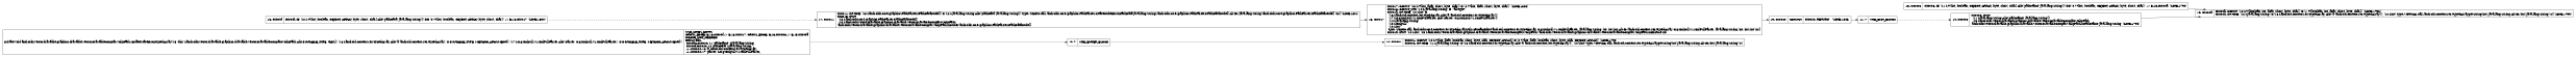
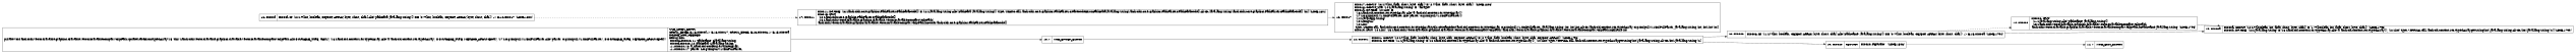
  digraph {
    rankdir=LR
    node [shape=record]
    n1 [label="{10\:\ ?|MTH_ENTER_BLOCK\l}"]
    n2 [label="{12\:\ 0x0001|0x0001: CONST  (r0 I:??[int, float, boolean, short, byte, char, OBJECT, ARRAY]) = (0 ??[int, float, boolean, short, byte, char, OBJECT, ARRAY])  (LINE:1793)\l0x0002: INVOKE  (r1 I:java.lang.String) = (r6 I:android.content.res.TypedArray A[D('a' android.content.res.TypedArray)]), (r0 I:int) type: VIRTUAL call: android.content.res.TypedArray.getString(int):java.lang.String A[MD:(int):java.lang.String (c)]\l}"]
    n3 [label="{13\:\ 0x0006|0x0006: IF  (r1 I:??[int, boolean, OBJECT, ARRAY, byte, short, char] A[D('pathName' java.lang.String)]) == (0 ??[int, boolean, OBJECT, ARRAY, byte, short, char])  \-\> B:15:0x000a  (LINE:1794)\l}"]
    n4 [label="{14\:\ 0x0008|0x0008: IPUT  \l  (r1 I:java.lang.String A[D('pathName' java.lang.String)])\l  (r5 I:androidx.vectordrawable.graphics.drawable.VectorDrawableCompat$VClipPath)\l androidx.vectordrawable.graphics.drawable.VectorDrawableCompat.VClipPath.mPathName java.lang.String  (LINE:1795)\l}"]
    n5 [label="{15\:\ 0x000a|0x000a: CONST  (r2 I:??[boolean, int, float, short, byte, char]) = (1 ??[boolean, int, float, short, byte, char])  (LINE:1798)\l0x000b: INVOKE  (r2 I:java.lang.String) = (r6 I:android.content.res.TypedArray A[D('a' android.content.res.TypedArray)]), (r2 I:int) type: VIRTUAL call: android.content.res.TypedArray.getString(int):java.lang.String A[MD:(int):java.lang.String (c)] (LINE:1799)\l}"]
    n6 [label="{16\:\ 0x000f|0x000f: IF  (r2 I:??[int, boolean, OBJECT, ARRAY, byte, short, char] A[D('pathData' java.lang.String)]) == (0 ??[int, boolean, OBJECT, ARRAY, byte, short, char])  \-\> B:18:0x0017  (LINE:1800)\l}"]
    n7 [label="{17\:\ 0x0011|0x0011: INVOKE  (r3 I:androidx.core.graphics.PathParser$PathDataNode[]) = (r2 I:java.lang.String A[D('pathData' java.lang.String)]) type: STATIC call: androidx.core.graphics.PathParser.createNodesFromPathData(java.lang.String):androidx.core.graphics.PathParser$PathDataNode[] A[MD:(java.lang.String):androidx.core.graphics.PathParser$PathDataNode[] (m)] (LINE:1801)\l0x6015: IPUT  \l  (r3 I:androidx.core.graphics.PathParser$PathDataNode[])\l  (r5 I:androidx.vectordrawable.graphics.drawable.VectorDrawableCompat$VClipPath)\l androidx.vectordrawable.graphics.drawable.VectorDrawableCompat.VClipPath.mNodes androidx.core.graphics.PathParser$PathDataNode[] \l}"]
    n8 [label="{18\:\ 0x0017|0x0017: CONST  (r3 I:??[int, float, short, byte, char]) = (2 ??[int, float, short, byte, char])  (LINE:1803)\l0x0018: CONST_STR  (r4 I:java.lang.String) =  \"fillType\" \l0x001a: INVOKE  (r0 I:int) = \l  (r6 I:android.content.res.TypedArray A[D('a' android.content.res.TypedArray)])\l  (r7 I:org.xmlpull.v1.XmlPullParser A[D('parser' org.xmlpull.v1.XmlPullParser)])\l  (r4 I:java.lang.String)\l  (r3 I:xmlpull)\l  (r0 I:int)\l type: STATIC call: androidx.core.content.res.TypedArrayUtils.getNamedInt(android.content.res.TypedArray, org.xmlpull.v1.XmlPullParser, java.lang.String, int, int):int A[MD:(android.content.res.TypedArray, org.xmlpull.v1.XmlPullParser, java.lang.String, int, int):int (m)]\l0x001e: IPUT  (r0 I:int), (r5 I:androidx.vectordrawable.graphics.drawable.VectorDrawableCompat$VClipPath) androidx.vectordrawable.graphics.drawable.VectorDrawableCompat.VClipPath.mFillRule int \l}"]
    n9 [label="{19\:\ 0x0020|RETURN\l|0x0020: RETURN    (LINE:1806)\l}"]
    n10 [label="{11\:\ ?|MTH_EXIT_BLOCK\l}"]
    n11 [label="{private void androidx.vectordrawable.graphics.drawable.VectorDrawableCompat.VClipPath.updateStateFromTypedArray((r5 'this' I:androidx.vectordrawable.graphics.drawable.VectorDrawableCompat$VClipPath A[IMMUTABLE_TYPE, THIS]), (r6 I:android.content.res.TypedArray A[D('a' android.content.res.TypedArray), IMMUTABLE_TYPE, METHOD_ARGUMENT]), (r7 I:org.xmlpull.v1.XmlPullParser A[D('parser' org.xmlpull.v1.XmlPullParser), IMMUTABLE_TYPE, METHOD_ARGUMENT]))  | USE_LINES_HINTS\lCROSS_EDGE: B:16:0x000f \-\> B:18:0x0017, CROSS_EDGE: B:13:0x0006 \-\> B:15:0x000a\lINLINE_NOT_NEEDED\lDebug Info:\l  0x0006\-0x0020: r1 'pathName' Ljava\/lang\/String;\l  0x000f\-0x0020: r2 'pathData' Ljava\/lang\/String;\l  \-1 \-0x0020: r6 'a' Landroid\/content\/res\/TypedArray;\l  \-1 \-0x0020: r7 'parser' Lorg\/xmlpull\/v1\/XmlPullParser;\l}"]
    n1 -> n2
-   n10 -> n4 [style=dashed]
+   n2 -> n3
+   n3 -> n4 [style=dashed]
    n3 -> n5
    n4 -> n5
    n6 -> n7 [style=dashed]
    n7 -> n8
-   n8 -> n9
+   n2 -> n9
    n9 -> n10
    n11 -> n1
  }
